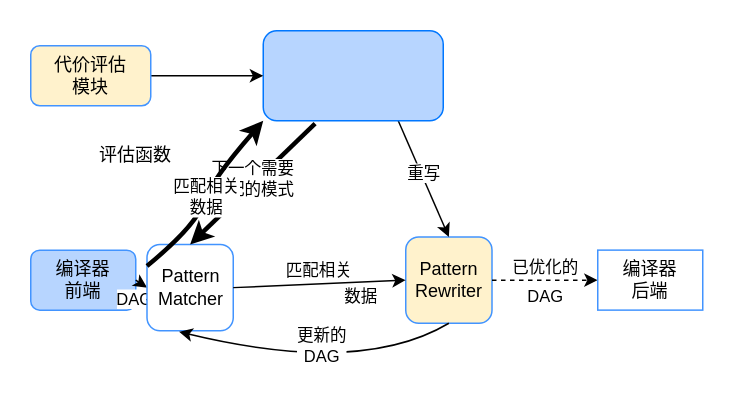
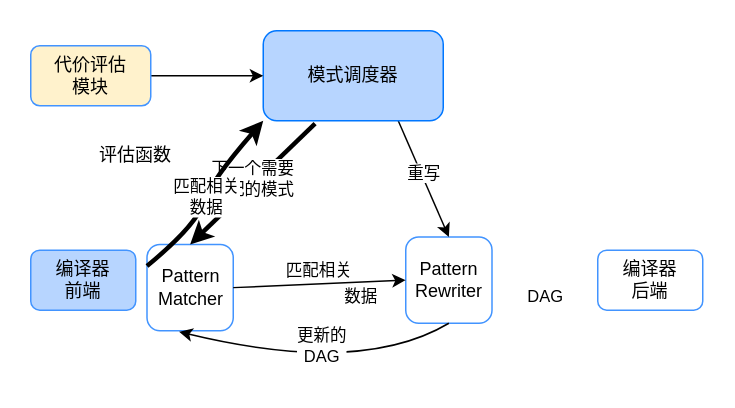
  <mxCell id="0" />
  <mxCell id="1" parent="0" />
  <mxCell id="2" value="编译器&lt;br&gt;前端" style="rounded=1;whiteSpace=wrap;html=1;strokeColor=#4294FF;fillColor=#b7d5ff;" vertex="1" parent="1"><mxGeometry x="20" y="166.25" width="70" height="40" as="geometry" /></mxCell>
- <mxCell id="3" value="" style="endArrow=classic;html=1;rounded=0;exitX=1;exitY=0.5;exitDx=0;exitDy=0;entryX=0;entryY=0.5;entryDx=0;entryDy=0;dashed=1;" edge="1" parent="1" source="2" target="5"><mxGeometry relative="1" as="geometry"><mxPoint x="90" y="50" as="sourcePoint" /><mxPoint x="130" y="175" as="targetPoint" /></mxGeometry></mxCell>
- <mxCell id="4" value="DAG" style="edgeLabel;resizable=0;html=1;align=center;verticalAlign=middle;" connectable="0" vertex="1" parent="3"><mxGeometry relative="1" as="geometry"><mxPoint x="-6" y="9" as="offset" /></mxGeometry></mxCell>
  <mxCell id="5" value="Pattern Matcher" style="whiteSpace=wrap;html=1;aspect=fixed;rounded=1;strokeColor=#4294FF;" vertex="1" parent="1"><mxGeometry x="97.5" y="162.5" width="57.5" height="57.5" as="geometry" /></mxCell>
- <mxCell id="6" value="Pattern&lt;br&gt;Rewriter" style="whiteSpace=wrap;html=1;rounded=1;strokeColor=#4294FF;fillColor=#fff2cc;" vertex="1" parent="1"><mxGeometry x="270" y="157.5" width="57.5" height="57.5" as="geometry" /></mxCell>
+ <mxCell id="6" value="Pattern&lt;br&gt;Rewriter" style="whiteSpace=wrap;html=1;rounded=1;strokeColor=#4294FF;" vertex="1" parent="1"><mxGeometry x="270" y="157.5" width="57.5" height="57.5" as="geometry" /></mxCell>
  <mxCell id="7" value="" style="endArrow=classic;html=1;rounded=0;exitX=0.288;exitY=1.032;exitDx=0;exitDy=0;entryX=0.5;entryY=0;entryDx=0;entryDy=0;strokeWidth=3;exitPerimeter=0;" edge="1" parent="1" source="22" target="5"><mxGeometry relative="1" as="geometry"><mxPoint x="212.875" y="101.5" as="sourcePoint" /><mxPoint x="280" y="110" as="targetPoint" /></mxGeometry></mxCell>
  <mxCell id="8" value="下一个需要&lt;br&gt;匹配的模式" style="edgeLabel;resizable=0;html=1;align=center;verticalAlign=middle;labelBorderColor=none;spacing=2;spacingBottom=7;" connectable="0" vertex="1" parent="7"><mxGeometry relative="1" as="geometry" /></mxCell>
  <mxCell id="9" value="" style="endArrow=classic;html=1;rounded=0;entryX=0.5;entryY=0;entryDx=0;entryDy=0;exitX=0.75;exitY=1;exitDx=0;exitDy=0;" edge="1" parent="1" source="22" target="6"><mxGeometry relative="1" as="geometry"><mxPoint x="260" y="102" as="sourcePoint" /><mxPoint x="294" y="178.5" as="targetPoint" /></mxGeometry></mxCell>
  <mxCell id="10" value="重写" style="edgeLabel;resizable=0;html=1;align=center;verticalAlign=middle;spacingBottom=8;" connectable="0" vertex="1" parent="9"><mxGeometry relative="1" as="geometry" /></mxCell>
  <mxCell id="11" value="" style="endArrow=classic;html=1;rounded=0;exitX=1;exitY=0.5;exitDx=0;exitDy=0;entryX=0;entryY=0.5;entryDx=0;entryDy=0;fillColor=#FF33FF;strokeColor=#000000;strokeWidth=1;" edge="1" parent="1" source="5" target="6"><mxGeometry relative="1" as="geometry"><mxPoint x="170" y="140" as="sourcePoint" /><mxPoint x="270" y="140" as="targetPoint" /></mxGeometry></mxCell>
  <mxCell id="12" value="匹配相关" style="edgeLabel;resizable=0;html=1;align=center;verticalAlign=middle;" connectable="0" vertex="1" parent="11"><mxGeometry relative="1" as="geometry"><mxPoint x="-1" y="-9" as="offset" /></mxGeometry></mxCell>
  <mxCell id="13" value="" style="endArrow=classic;html=1;entryX=0;entryY=1;entryDx=0;entryDy=0;exitX=0;exitY=0.25;exitDx=0;exitDy=0;fillColor=#0077FF;strokeColor=#000000;curved=1;strokeWidth=3;" edge="1" parent="1" source="5" target="22"><mxGeometry relative="1" as="geometry"><mxPoint x="60" y="140" as="sourcePoint" /><mxPoint x="189.359" y="91.984" as="targetPoint" /><Array as="points"><mxPoint x="130" y="150" /><mxPoint x="140" y="120" /></Array></mxGeometry></mxCell>
  <mxCell id="14" value="匹配相关&lt;br&gt;数据" style="edgeLabel;resizable=0;html=1;align=center;verticalAlign=middle;" connectable="0" vertex="1" parent="13"><mxGeometry relative="1" as="geometry" /></mxCell>
  <mxCell id="15" value="" style="endArrow=classic;html=1;entryX=0.372;entryY=1.012;entryDx=0;entryDy=0;entryPerimeter=0;curved=1;strokeWidth=1;exitX=0.5;exitY=1;exitDx=0;exitDy=0;" edge="1" parent="1" source="6" target="5"><mxGeometry relative="1" as="geometry"><mxPoint x="300" y="230" as="sourcePoint" /><mxPoint x="280" y="310" as="targetPoint" /><Array as="points"><mxPoint x="240" y="250" /></Array></mxGeometry></mxCell>
  <mxCell id="16" value="更新的&lt;br&gt;DAG" style="edgeLabel;resizable=0;html=1;align=center;verticalAlign=middle;" connectable="0" vertex="1" parent="15"><mxGeometry relative="1" as="geometry"><mxPoint y="-14" as="offset" /></mxGeometry></mxCell>
- <mxCell id="17" value="" style="endArrow=classic;html=1;rounded=0;exitX=1;exitY=0.5;exitDx=0;exitDy=0;entryX=0;entryY=0.5;entryDx=0;entryDy=0;dashed=1;" edge="1" parent="1" source="6" target="19"><mxGeometry relative="1" as="geometry"><mxPoint x="410" y="210" as="sourcePoint" /><mxPoint x="420" y="210" as="targetPoint" /></mxGeometry></mxCell>
- <mxCell id="18" value="已优化的" style="edgeLabel;resizable=0;html=1;align=center;verticalAlign=middle;" connectable="0" vertex="1" parent="17"><mxGeometry relative="1" as="geometry"><mxPoint y="-9" as="offset" /></mxGeometry></mxCell>
- <mxCell id="19" value="编译器&lt;br&gt;后端" style="whiteSpace=wrap;html=1;strokeColor=#4294FF;rounded=0;" vertex="1" parent="1"><mxGeometry x="398" y="166.25" width="70" height="40" as="geometry" /></mxCell>
+ <mxCell id="19" value="编译器&lt;br&gt;后端" style="rounded=1;whiteSpace=wrap;html=1;strokeColor=#4294FF;" vertex="1" parent="1"><mxGeometry x="398" y="166.25" width="70" height="40" as="geometry" /></mxCell>
  <mxCell id="20" value="DAG" style="edgeLabel;resizable=0;html=1;align=center;verticalAlign=middle;" connectable="0" vertex="1" parent="1"><mxGeometry x="374" y="194" as="geometry"><mxPoint x="-12" y="2" as="offset" /></mxGeometry></mxCell>
  <mxCell id="21" value="数据" style="edgeLabel;resizable=0;html=1;align=center;verticalAlign=middle;" connectable="0" vertex="1" parent="1"><mxGeometry x="235" y="197" as="geometry"><mxPoint x="4" y="-1" as="offset" /></mxGeometry></mxCell>
  <mxCell id="22" value="" style="rounded=1;whiteSpace=wrap;html=1;strokeColor=#0077FF;fillColor=#B7D5FF;" vertex="1" parent="1"><mxGeometry x="175" y="20" width="120" height="60" as="geometry" /></mxCell>
+ <mxCell id="23" value="模式调度器" style="text;html=1;strokeColor=none;fillColor=none;align=center;verticalAlign=middle;whiteSpace=wrap;rounded=0;" vertex="1" parent="1"><mxGeometry x="200" y="35" width="70" height="30" as="geometry" /></mxCell>
  <mxCell id="24" style="edgeStyle=orthogonalEdgeStyle;rounded=0;orthogonalLoop=1;jettySize=auto;html=1;exitX=1;exitY=0.5;exitDx=0;exitDy=0;entryX=0;entryY=0.5;entryDx=0;entryDy=0;" edge="1" parent="1" source="25" target="22"><mxGeometry relative="1" as="geometry" /></mxCell>
  <mxCell id="25" value="代价评估&lt;br&gt;模块" style="rounded=1;whiteSpace=wrap;html=1;strokeColor=#4294FF;fillColor=#fff2cc;" vertex="1" parent="1"><mxGeometry x="20" y="30" width="80" height="40" as="geometry" /></mxCell>
  <mxCell id="26" value="评估函数" style="text;html=1;strokeColor=none;fillColor=none;align=center;verticalAlign=middle;whiteSpace=wrap;rounded=0;" vertex="1" parent="1"><mxGeometry x="60" y="85" width="60" height="35" as="geometry" /></mxCell>
